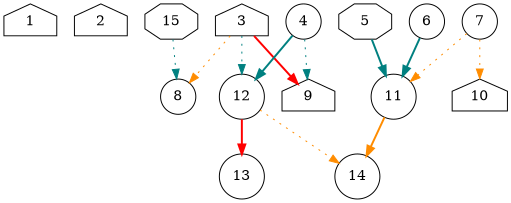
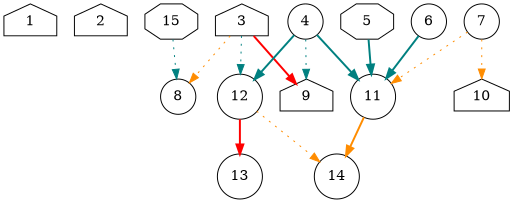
  digraph {
    node [alpha=0.04 shape=circle]
    edge [color=teal style=dotted]
    1 [alpha=0.10 expect_size=36202496 shape=house]
    2 [expect_size=46748672 shape=house]
    3 [alpha=0.08 expect_size=40714240 shape=house]
    8 [alpha=0.14 expect_size=40038400]
    9 [alpha=0.11 expect_size=46256128 shape=house]
    12 [alpha=0.14 expect_size=28224512]
    14 [alpha=0.00 expect_size=10963968]
    13 [alpha=0.15 expect_size=38256640]
    15 [alpha=0.12 expect_size=10383360 shape=octagon]
    4 [alpha=0.20 expect_size=21402624]
    11 [expect_size=5665792]
    5 [alpha=0.11 expect_size=29646848 shape=octagon]
    6 [alpha=0.13 expect_size=41250816]
    7 [alpha=0.06 expect_size=28531712]
    10 [alpha=0.17 expect_size=34098176 shape=house]
    3 -> 8 [color=darkorange]
    3 -> 9 [color=red style=bold]
    3 -> 12
    12 -> 14 [color=darkorange]
    12 -> 13 [color=red style=bold]
    15 -> 8
    4 -> 9
    4 -> 12 [style=bold]
+   4 -> 11 [style=bold]
    11 -> 14 [color=darkorange style=bold]
    5 -> 11 [style=bold]
    6 -> 11 [style=bold]
    7 -> 11 [color=darkorange]
    7 -> 10 [color=darkorange]
  }
